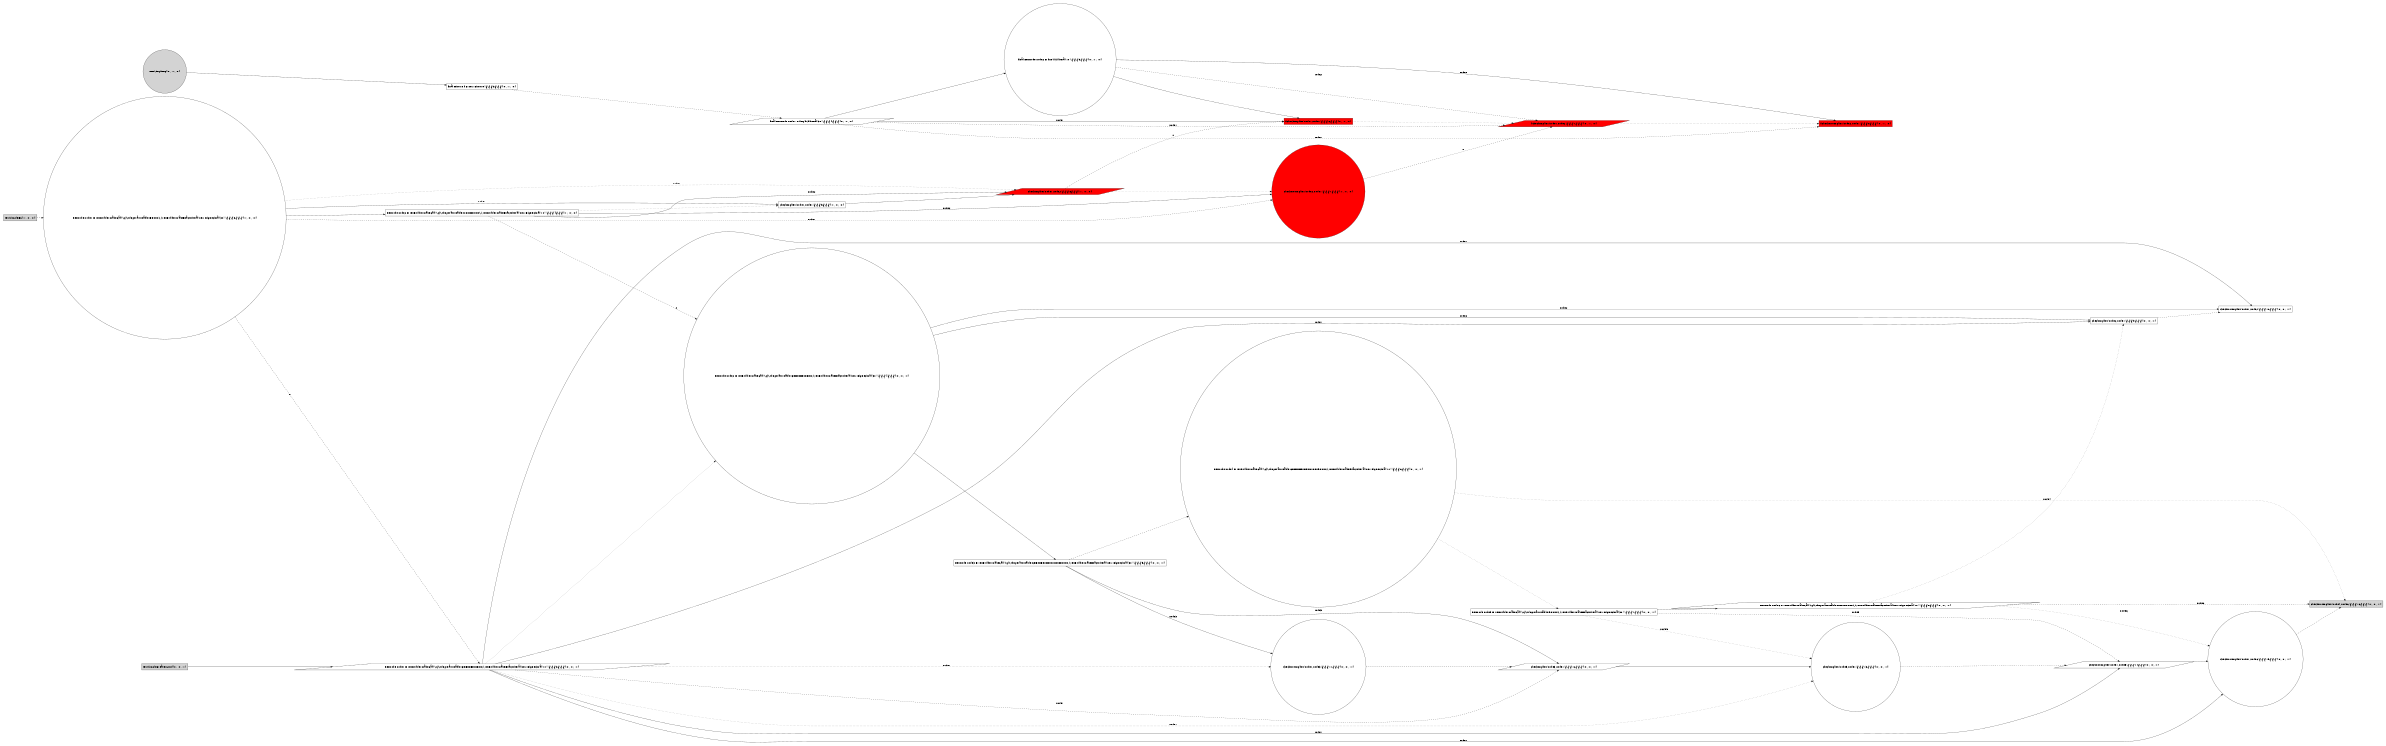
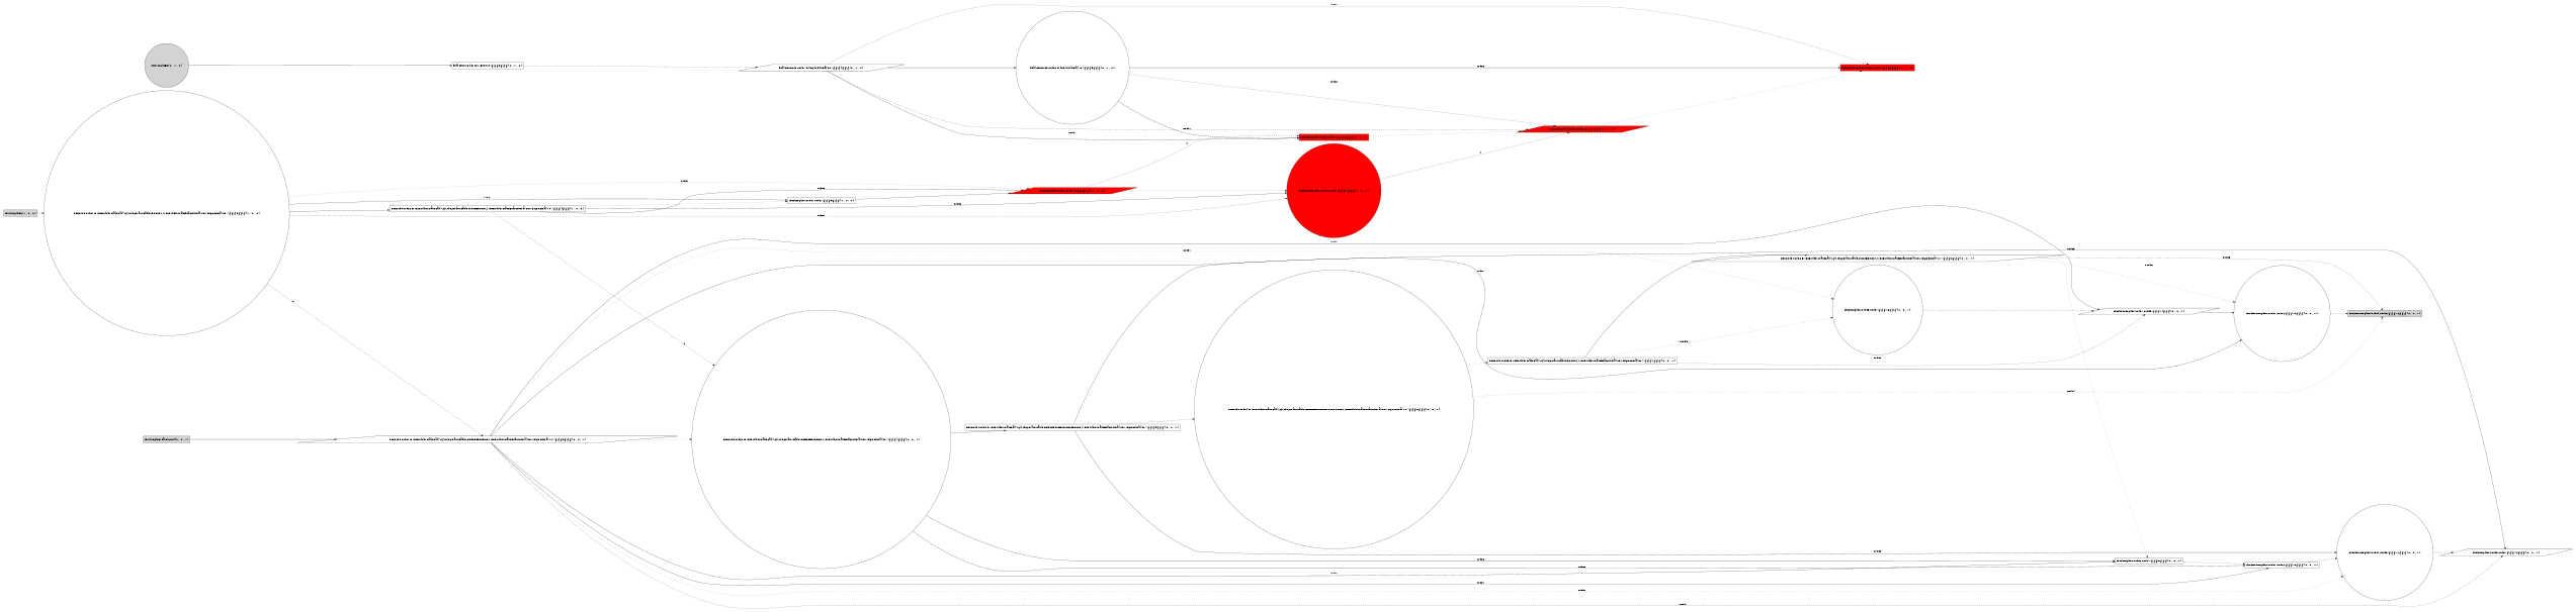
  digraph {
    rankdir=LR
    node [fillcolor=white shape=box style=filled]
    edge [style=solid]
    n1 [label="RexNode node2 = rexBuilder.makeCall(SqlStdOperatorTable.GREATER_THAN,i,rexBuilder.makeExactLiteral(new BigDecimal(30)))@@@4@@@['0', '0', '1']" shape=circle]
    n2 [label="checkImplies(node2,node1)@@@9@@@['0', '0', '1']"]
    n3 [label="RexNode node3 = rexBuilder.makeCall(SqlStdOperatorTable.GREATER_THAN_OR_EQUAL,i,rexBuilder.makeExactLiteral(new BigDecimal(30)))@@@5@@@['0', '0', '1']"]
    n4 [label="checkNotImplies(node1,node2)@@@10@@@['0', '0', '1']"]
    n5 [label="RexNode node4 = rexBuilder.makeCall(SqlStdOperatorTable.GREATER_THAN_OR_EQUAL,i,rexBuilder.makeExactLiteral(new BigDecimal(10)))@@@6@@@['0', '0', '1']" shape=circle]
    n6 [label="checkNotImplies(node1,node3)@@@11@@@['0', '0', '1']" shape=circle]
    n7 [label="checkImplies(node3,node1)@@@12@@@['0', '0', '1']" shape=parallelogram]
    n8 [fillcolor=lightgray label="checkNotImplies(node4,node6)@@@16@@@['0', '0', '1']"]
    n9 [label="RexNode node5 = rexBuilder.makeCall(SqlStdOperatorTable.EQUALS,i,rexBuilder.makeExactLiteral(new BigDecimal(30)))@@@7@@@['0', '0', '1']"]
    n10 [label="checkImplies(node5,node1)@@@13@@@['0', '0', '1']" shape=circle]
    n11 [label="checkNotImplies(node1,node5)@@@14@@@['0', '0', '1']" shape=parallelogram]
    n12 [label="RexNode node6 = rexBuilder.makeCall(SqlStdOperatorTable.NOT_EQUALS,i,rexBuilder.makeExactLiteral(new BigDecimal(10)))@@@8@@@['0', '0', '1']" shape=parallelogram]
    n13 [label="RexNode node2 = rexBuilder.makeCall(SqlStdOperatorTable.NOT_EQUALS,i,rexBuilder.makeExactLiteral(new BigDecimal(10)))@@@4@@@['1', '0', '0']"]
    n14 [fillcolor=red label="checkImplies(node1,node2)@@@6@@@['1', '0', '0']" shape=parallelogram]
    n15 [label="checkImplies(node1,node1)@@@5@@@['1', '0', '0']"]
    n16 [fillcolor=red label="checkNotImplies(node2,node1)@@@7@@@['1', '0', '0']" shape=circle]
    n17 [fillcolor=red label="f.checkImplies(node1,node1)@@@6@@@['0', '1', '0']"]
    n18 [fillcolor=red label="f.checkImplies(node1,node2)@@@7@@@['0', '1', '0']" shape=parallelogram]
    n19 [fillcolor=red label="f.checkNotImplies(node2,node1)@@@8@@@['0', '1', '0']"]
    n20 [label="RexNode node1 = rexBuilder.makeCall(SqlStdOperatorTable.GREATER_THAN,i,rexBuilder.makeExactLiteral(new BigDecimal(10)))@@@3@@@['0', '0', '1']" shape=parallelogram]
    n21 [label="checkNotImplies(node1,node6)@@@15@@@['0', '0', '1']" shape=circle]
    n22 [label="RexNode node1 = rexBuilder.makeCall(SqlStdOperatorTable.EQUALS,i,rexBuilder.makeExactLiteral(new BigDecimal(30)))@@@3@@@['1', '0', '0']" shape=circle]
    n23 [label="final RexNode node1 = f.eq(f.i,f.literal(30))@@@4@@@['0', '1', '0']" shape=parallelogram]
    n24 [label="final RexNode node2 = f.ne(f.i,f.literal(10))@@@5@@@['0', '1', '0']" shape=circle]
    n25 [fillcolor=lightgray label="testSimpleEq['0', '1', '0']" shape=circle]
    n26 [label="final Fixture f = new Fixture()@@@3@@@['0', '1', '0']"]
    n27 [fillcolor=lightgray label="testSimpleEq['1', '0', '0']"]
    n28 [fillcolor=lightgray label="testSimpleGreaterCond['0', '0', '1']"]
    n1 -> n2 [label=node2]
    n1 -> n3
    n1 -> n4 [label=node2]
    n2 -> n4 [style=dashed]
    n3 -> n5 [style=dashed]
    n3 -> n6 [label=node3]
    n3 -> n7 [label=node3]
+   n4 -> n6 [style=dashed]
    n5 -> n8 [label=node4 style=dotted]
    n5 -> n9 [style=dotted]
    n6 -> n7 [style=dashed]
-   n7 -> n10
    n9 -> n10 [label=node5 style=dotted]
    n9 -> n11 [label=node5 style=dashed]
    n9 -> n12
    n10 -> n11 [style=dashed]
    n11 -> n21
    n12 -> n2 [style=dotted]
    n12 -> n8 [label=node6 style=dashed]
    n12 -> n21 [label=node6 style=dotted]
    n13 -> n1 [label=0 style=dashed]
    n13 -> n14 [label=node2]
    n13 -> n15 [style=dotted]
    n13 -> n16 [label=node2]
    n14 -> n16 [style=dotted]
    n14 -> n17 [label=0 style=dashed]
    n15 -> n14
    n16 -> n18 [label=0 style=dashed]
    n17 -> n18 [style=dotted]
    n18 -> n19 [style=dotted]
    n20 -> n1 [style=dotted]
    n20 -> n2 [label=node1]
    n20 -> n4 [label=node1]
    n20 -> n6 [label=node1 style=dotted]
    n20 -> n7 [label=node1 style=dashed]
    n20 -> n10 [label=node1 style=dotted]
    n20 -> n11 [label=node1]
    n20 -> n21 [label=node1]
    n21 -> n8 [style=dashed]
    n22 -> n13
    n22 -> n14 [label=node1 style=dotted]
    n22 -> n15 [label=node1]
    n22 -> n16 [label=node1 style=dashed]
    n22 -> n20 [label=0 style=dashed]
    n23 -> n17 [label=node1]
    n23 -> n18 [label=node1 style=dashed]
    n23 -> n19 [label=node1 style=dashed]
    n23 -> n24
    n24 -> n17
    n24 -> n18 [label=node2 style=dashed]
    n24 -> n19 [label=node2]
    n25 -> n26
    n26 -> n23 [style=dashed]
    n27 -> n22 [style=dashed]
    n28 -> n20
  }
